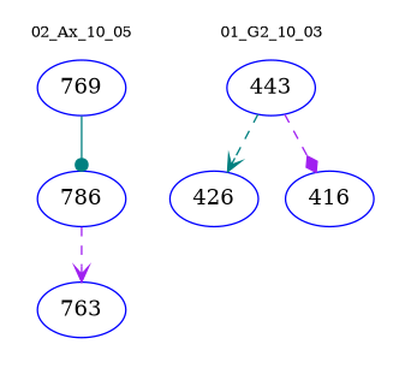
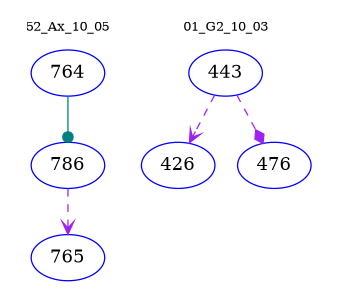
  digraph {
    node [color=blue]
    edge [arrowhead=vee color=teal style=dashed]
-   n1 [label=769]
-   n2 [label=763]
+   n1 [label=764]
+   n2 [label=765]
    n3 [label=786]
    n4 [label=443]
    n5 [label=426]
-   n6 [label=416]
+   n6 [label=476]
    subgraph cluster_1 {
      color=white
      fontsize=10
-     label="02_Ax_10_05"
+     label="52_Ax_10_05"
      n1
      n2
      n3
    }
    subgraph cluster_2 {
      color=white
      fontsize=10
      label="01_G2_10_03"
      n4
      n5
      n6
    }
    n1 -> n3 [arrowhead=dot style=solid]
    n3 -> n2 [color=purple]
-   n4 -> n5
+   n4 -> n5 [color=purple]
    n4 -> n6 [arrowhead=diamond color=purple]
  }
